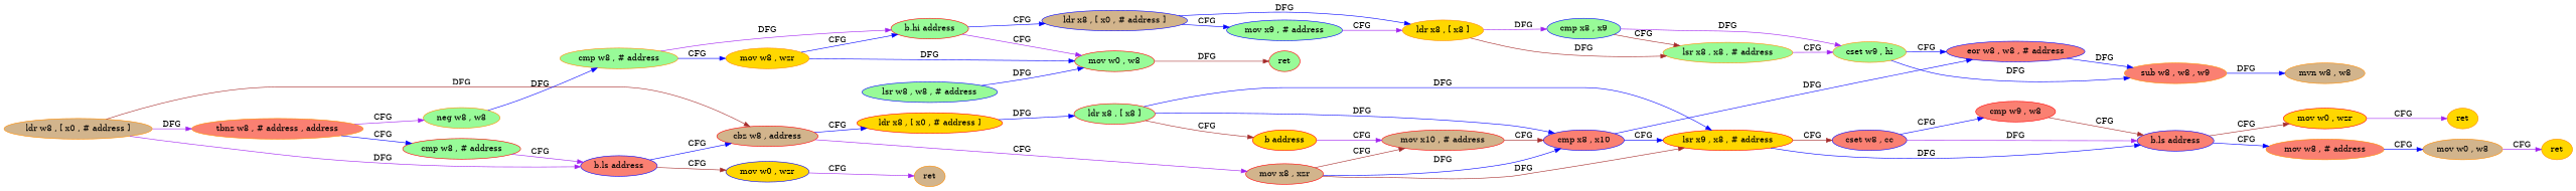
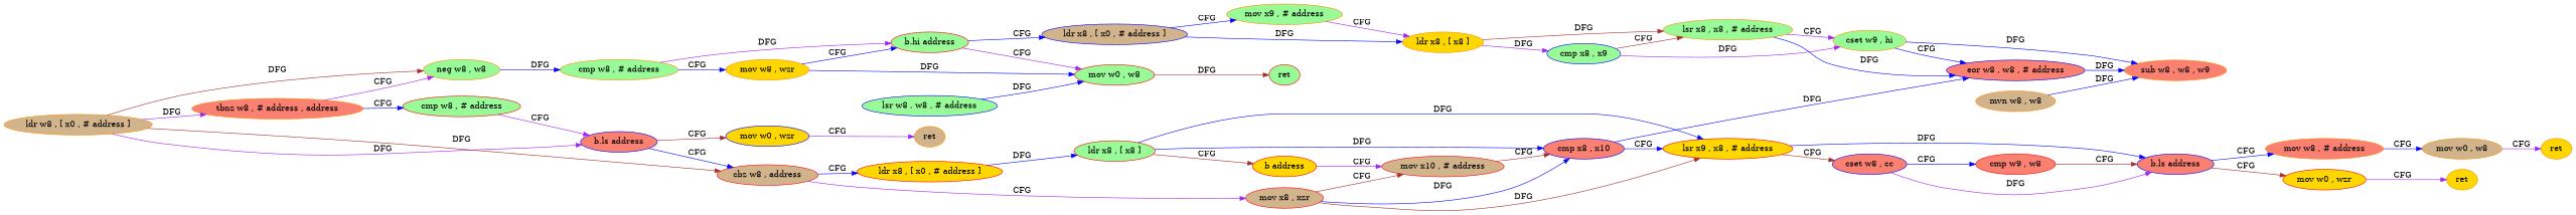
  digraph {
    rankdir=LR
    node [color=darkorange fillcolor=palegreen style=filled]
    edge [color=blue]
    n1 [fillcolor=tan label="ldr w8 , [ x0 , # address ]"]
    n2 [fillcolor=salmon label="tbnz w8 , # address , address"]
    n3 [label="neg w8 , w8"]
    n4 [color=blue fillcolor=salmon label="b.ls address"]
    n5 [color=red fillcolor=tan label="cbz w8 , address"]
    n6 [color=red label="cmp w8 , # address"]
    n7 [label="cmp w8 , # address"]
    n8 [color=blue fillcolor=gold label="mov w0 , wzr"]
    n9 [color=red fillcolor=tan label="mov x8 , xzr"]
    n10 [color=red fillcolor=gold label="ldr x8 , [ x0 , # address ]"]
    n11 [fillcolor=gold label="mov w8 , wzr"]
    n12 [color=red label="b.hi address"]
    n13 [color=red label="mov w0 , w8"]
    n14 [color=blue fillcolor=tan label="ldr x8 , [ x0 , # address ]"]
    n15 [color=red label=ret]
-   n16 [color=blue label="mov x9 , # address"]
+   n16 [label="mov x9 , # address"]
    n17 [fillcolor=gold label="ldr x8 , [ x8 ]"]
    n18 [color=blue label="cmp x8 , x9"]
    n19 [label="lsr x8 , x8 , # address"]
    n20 [fillcolor=tan label=ret]
    n21 [color=red fillcolor=tan label="mov x10 , # address"]
    n22 [color=blue fillcolor=salmon label="cmp x8 , x10"]
    n23 [color=red fillcolor=gold label="lsr x9 , x8 , # address"]
    n24 [color=red label="ldr x8 , [ x8 ]"]
    n25 [label="cset w9 , hi"]
    n26 [color=blue fillcolor=salmon label="eor w8 , w8 , # address"]
    n27 [fillcolor=salmon label="sub w8 , w8 , w9"]
    n28 [fillcolor=tan label="mvn w8 , w8"]
    n29 [color=blue label="lsr w8 , w8 , # address"]
    n30 [color=blue fillcolor=salmon label="cset w8 , cc"]
    n31 [color=blue fillcolor=salmon label="b.ls address"]
    n32 [color=red fillcolor=gold label="b address"]
    n33 [fillcolor=salmon label="mov w8 , # address"]
    n34 [fillcolor=tan label="mov w0 , w8"]
    n35 [fillcolor=gold label=ret]
    n36 [color=red fillcolor=gold label="mov w0 , wzr"]
    n37 [fillcolor=gold label=ret]
    n38 [color=red fillcolor=salmon label="cmp w9 , w8"]
    n1 -> n2 [color=purple label=DFG]
+   n1 -> n3 [color=brown label=DFG]
    n1 -> n4 [color=purple label=DFG]
    n1 -> n5 [color=brown label=DFG]
    n2 -> n3 [color=purple label=CFG]
    n2 -> n6 [label=CFG]
    n3 -> n7 [label=DFG]
    n4 -> n5 [label=CFG]
    n4 -> n8 [color=brown label=CFG]
    n5 -> n9 [color=purple label=CFG]
    n5 -> n10 [label=CFG]
    n6 -> n4 [color=purple label=CFG]
    n7 -> n11 [label=CFG]
    n7 -> n12 [color=purple label=DFG]
    n8 -> n20 [color=purple label=CFG]
    n9 -> n21 [color=brown label=CFG]
    n9 -> n22 [label=DFG]
    n9 -> n23 [color=brown label=DFG]
    n10 -> n24 [label=DFG]
    n11 -> n12 [label=CFG]
    n11 -> n13 [label=DFG]
    n12 -> n13 [color=purple label=CFG]
    n12 -> n14 [label=CFG]
    n13 -> n15 [color=brown label=DFG]
    n14 -> n16 [label=CFG]
    n14 -> n17 [label=DFG]
    n16 -> n17 [color=purple label=CFG]
    n17 -> n18 [color=purple label=DFG]
    n17 -> n19 [color=brown label=DFG]
    n18 -> n19 [color=brown label=CFG]
    n18 -> n25 [color=purple label=DFG]
    n19 -> n25 [color=purple label=CFG]
+   n19 -> n26 [label=DFG]
    n21 -> n22 [color=brown label=CFG]
    n22 -> n23 [label=CFG]
    n22 -> n26 [label=DFG]
    n23 -> n30 [color=brown label=CFG]
    n23 -> n31 [label=DFG]
    n24 -> n22 [label=DFG]
    n24 -> n23 [label=DFG]
    n24 -> n32 [color=brown label=CFG]
    n25 -> n26 [label=CFG]
    n25 -> n27 [label=DFG]
    n26 -> n27 [label=DFG]
-   n27 -> n28 [label=DFG]
+   n28 -> n27 [label=DFG]
    n29 -> n13 [label=DFG]
    n30 -> n31 [color=purple label=DFG]
    n30 -> n38 [label=CFG]
    n31 -> n33 [label=CFG]
    n31 -> n36 [color=brown label=CFG]
    n32 -> n21 [color=purple label=CFG]
    n33 -> n34 [label=CFG]
    n34 -> n35 [color=purple label=CFG]
    n36 -> n37 [color=purple label=CFG]
    n38 -> n31 [color=brown label=CFG]
  }
